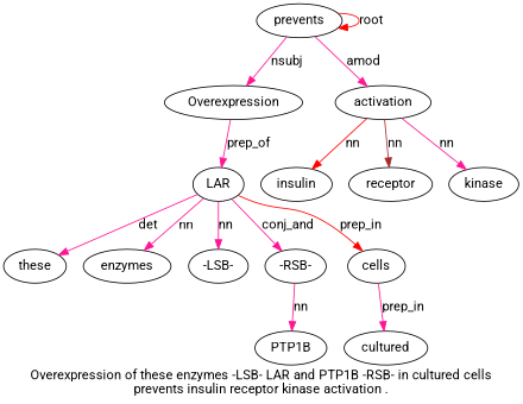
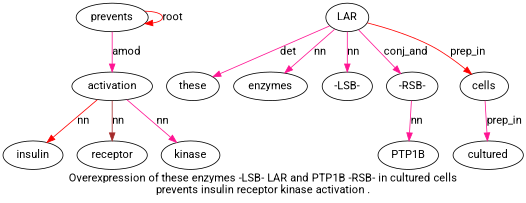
  digraph {
    fontname=Roboto
    label="Overexpression of these enzymes -LSB- LAR and PTP1B -RSB- in cultured cells\nprevents insulin receptor kinase activation ."
    node [fillcolor=white fontname=Roboto style=filled]
    edge [color=deeppink fontname=Roboto]
    n1 [label=prevents]
-   n2 [label=Overexpression]
    n3 [label=activation]
    n4 [label=LAR]
    n5 [label=insulin]
    n6 [label=receptor]
    n7 [label=kinase]
    n8 [label=these]
    n9 [label=enzymes]
    n10 [label="-LSB-"]
    n11 [label="-RSB-"]
    n12 [label=cells]
    n13 [label=PTP1B]
    n14 [label=cultured]
    n1 -> n1 [color=red label=root]
-   n1 -> n2 [label=nsubj]
    n1 -> n3 [label=amod]
-   n2 -> n4 [label=prep_of]
    n3 -> n5 [color=red label=nn]
    n3 -> n6 [color=brown label=nn]
    n3 -> n7 [label=nn]
    n4 -> n8 [label=det]
    n4 -> n9 [label=nn]
    n4 -> n10 [label=nn]
    n4 -> n11 [label=conj_and]
    n4 -> n12 [color=red label=prep_in]
    n11 -> n13 [label=nn]
    n12 -> n14 [label=prep_in]
  }
